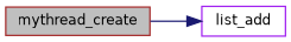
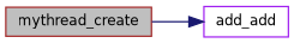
  digraph {
    rankdir=LR
    node [fontname=Helvetica fontsize=10 shape=record style=filled]
    n1 [color=brown fillcolor=grey75 fontcolor=black height=0.2 label=mythread_create width=0.4]
-   n2 [color=purple fillcolor=white height=0.2 label=list_add width=0.4]
+   n2 [color=purple fillcolor=white height=0.2 label=add_add width=0.4]
    n1 -> n2 [color=midnightblue fontname=Helvetica fontsize=10 labelfontname=Helvetica labelfontsize=10 style=solid]
  }
